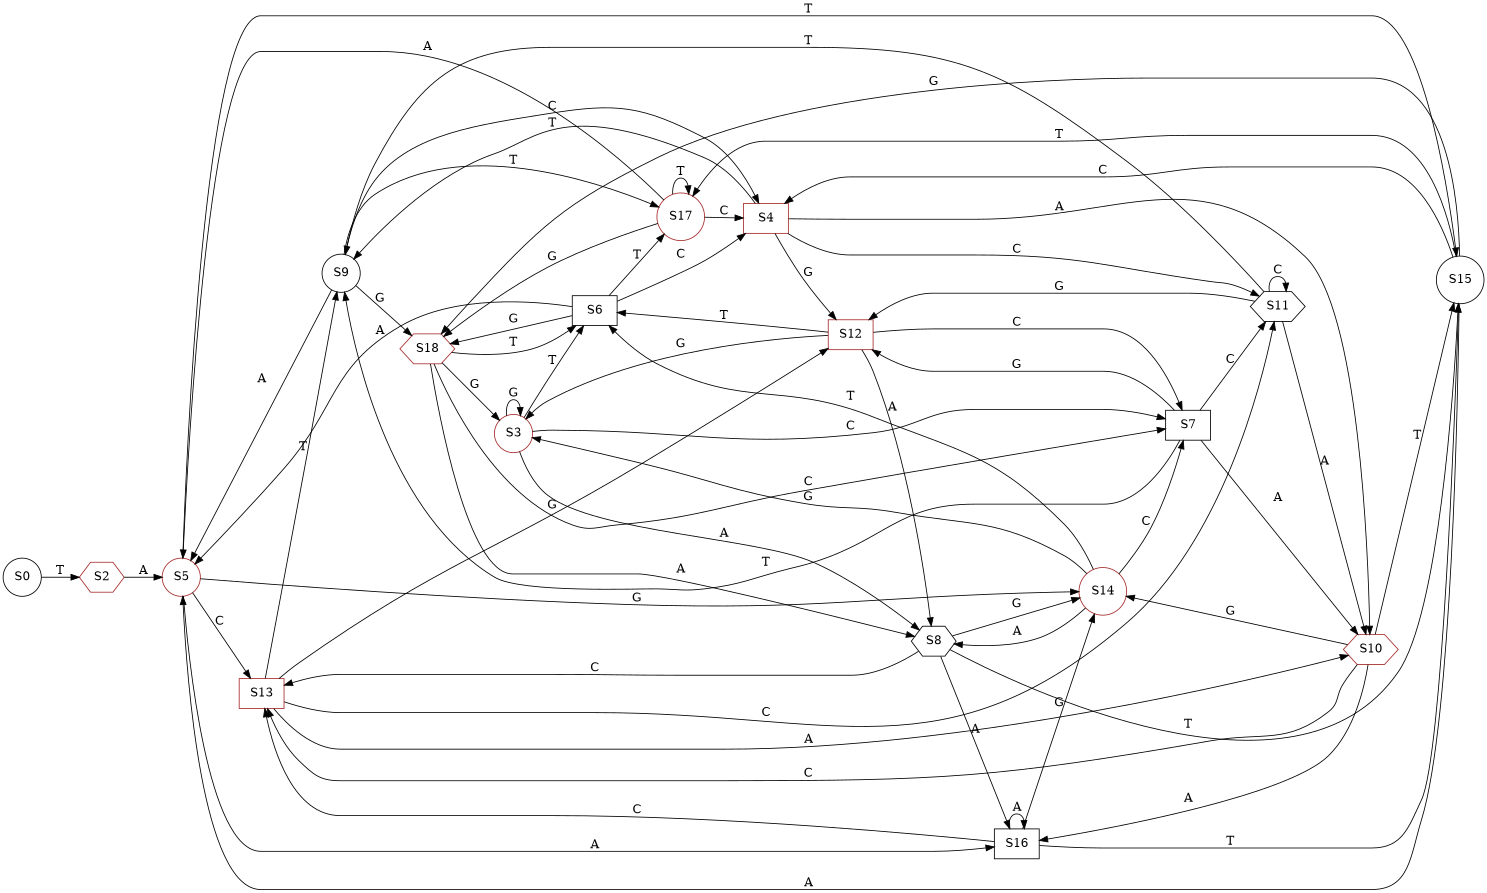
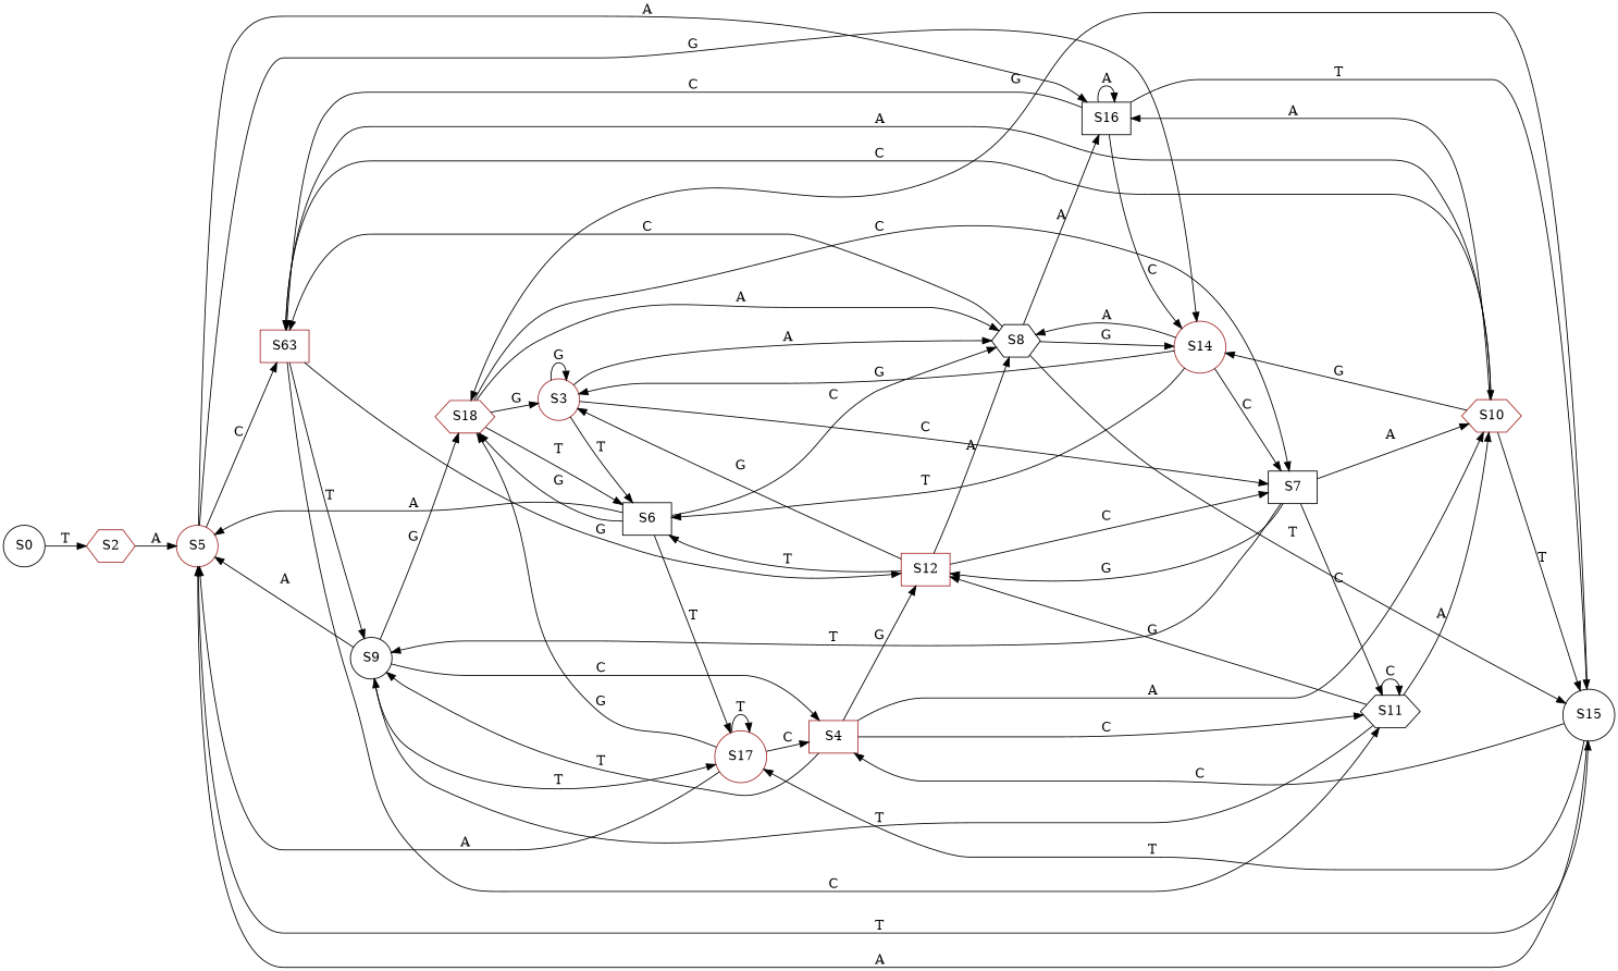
  strict digraph {
    rankdir=LR
    node [color=brown shape=circle]
    S2 [shape=hexagon]
    S0 [color=black]
    S5
    S3
    S6 [color=black shape=box]
    S7 [color=black shape=box]
    S8 [color=black shape=hexagon]
    S4 [shape=box]
    S9 [color=black]
    S10 [shape=hexagon]
    S11 [color=black shape=hexagon]
    S12 [shape=box]
-   S13 [shape=box]
+   S13 [shape=box label=S63]
    S14
    S15 [color=black]
    S16 [color=black shape=box]
    S17
    S18 [shape=hexagon]
    S2 -> S5 [label=A]
    S0 -> S2 [label=T]
    S5 -> S13 [label=C]
    S5 -> S14 [label=G]
    S5 -> S15 [label=T]
    S5 -> S16 [label=A]
    S3 -> S3 [label=G]
    S3 -> S6 [label=T]
    S3 -> S7 [label=C]
    S3 -> S8 [label=A]
    S6 -> S5 [label=A]
-   S6 -> S4 [label=C]
+   S6 -> S8 [label=C]
    S6 -> S17 [label=T]
    S6 -> S18 [label=G]
    S7 -> S9 [label=T]
    S7 -> S10 [label=A]
    S7 -> S11 [label=C]
    S7 -> S12 [label=G]
    S8 -> S13 [label=C]
    S8 -> S14 [label=G]
    S8 -> S15 [label=T]
    S8 -> S16 [label=A]
    S4 -> S9 [label=T]
    S4 -> S10 [label=A]
    S4 -> S11 [label=C]
    S4 -> S12 [label=G]
    S9 -> S5 [label=A]
    S9 -> S4 [label=C]
    S9 -> S17 [label=T]
    S9 -> S18 [label=G]
    S10 -> S13 [label=C]
    S10 -> S14 [label=G]
    S10 -> S15 [label=T]
    S10 -> S16 [label=A]
    S11 -> S9 [label=T]
    S11 -> S10 [label=A]
    S11 -> S11 [label=C]
    S11 -> S12 [label=G]
    S12 -> S3 [label=G]
    S12 -> S6 [label=T]
    S12 -> S7 [label=C]
    S12 -> S8 [label=A]
    S13 -> S9 [label=T]
    S13 -> S10 [label=A]
    S13 -> S11 [label=C]
    S13 -> S12 [label=G]
    S14 -> S3 [label=G]
    S14 -> S6 [label=T]
    S14 -> S7 [label=C]
    S14 -> S8 [label=A]
    S15 -> S5 [label=A]
    S15 -> S4 [label=C]
    S15 -> S17 [label=T]
    S15 -> S18 [label=G]
    S16 -> S13 [label=C]
-   S16 -> S14 [label=G]
+   S16 -> S14 [label=C]
    S16 -> S15 [label=T]
    S16 -> S16 [label=A]
    S17 -> S5 [label=A]
    S17 -> S4 [label=C]
    S17 -> S17 [label=T]
    S17 -> S18 [label=G]
    S18 -> S3 [label=G]
    S18 -> S6 [label=T]
    S18 -> S7 [label=C]
    S18 -> S8 [label=A]
  }
